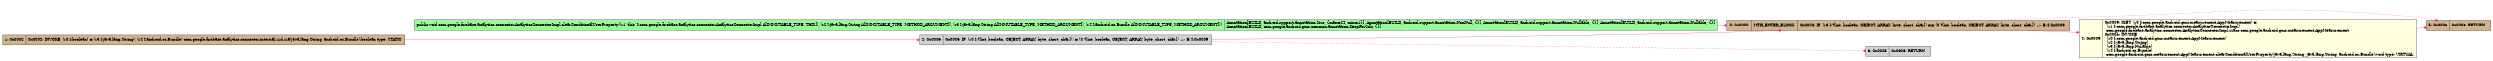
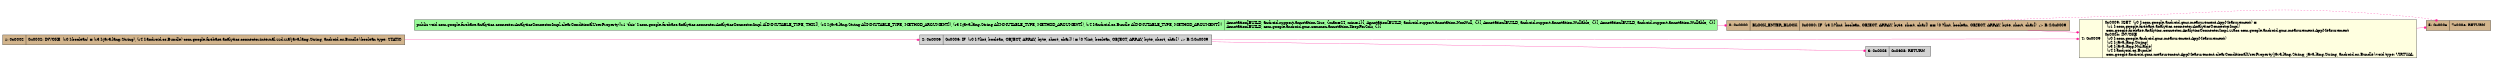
  digraph {
    rankdir=LR
    node [fillcolor=tan shape=record style=filled]
    edge [arrowhead=dot color=deeppink]
-   n1 [label="{0\:\ 0x0000|MTH_ENTER_BLOCK\l|0x0000: IF  (r3 I:?[int, boolean, OBJECT, ARRAY, byte, short, char]) == (0 ?[int, boolean, OBJECT, ARRAY, byte, short, char])  \-\> B:4:0x0009 \l}"]
+   n1 [label="{0\:\ 0x0000|BLOCK_ENTER_BLOCK\l|0x0000: IF  (r3 I:?[int, boolean, OBJECT, ARRAY, byte, short, char]) == (0 ?[int, boolean, OBJECT, ARRAY, byte, short, char])  \-\> B:4:0x0009 \l}"]
    n2 [fillcolor=lightyellow label="{4\:\ 0x0009|0x0009: IGET  (r0 I:com.google.android.gms.measurement.AppMeasurement) = \l  (r1 I:com.google.firebase.analytics.connector.AnalyticsConnectorImpl)\l com.google.firebase.analytics.connector.AnalyticsConnectorImpl.zzacc com.google.android.gms.measurement.AppMeasurement \l0x000b: INVOKE  \l  (r0 I:com.google.android.gms.measurement.AppMeasurement)\l  (r2 I:java.lang.String)\l  (r3 I:java.lang.Nullable)\l  (r4 I:android.os.Bundle)\l com.google.android.gms.measurement.AppMeasurement.clearConditionalUserProperty(java.lang.String, java.lang.String, android.os.Bundle):void type: VIRTUAL \l}"]
-   n3 [label="{5\:\ 0x000e|0x000e: RETURN   \l}"]
+   n3 [label="{5\:\ 0x000e|7x000e: RETURN   \l}"]
    n4 [label="{1\:\ 0x0002|0x0002: INVOKE  (r0 I:boolean) = (r3 I:java.lang.String), (r4 I:android.os.Bundle) com.google.firebase.analytics.connector.internal.zzd.zza(java.lang.String, android.os.Bundle):boolean type: STATIC \l}"]
    n5 [fillcolor=lightgrey label="{2\:\ 0x0006|0x0006: IF  (r0 I:?[int, boolean, OBJECT, ARRAY, byte, short, char]) != (0 ?[int, boolean, OBJECT, ARRAY, byte, short, char])  \-\> B:4:0x0009 \l}"]
    n6 [fillcolor=lightgrey label="{3\:\ 0x0008|0x0608: RETURN   \l}"]
    n7 [fillcolor=palegreen label="{public void com.google.firebase.analytics.connector.AnalyticsConnectorImpl.clearConditionalUserProperty((r1 'this' I:com.google.firebase.analytics.connector.AnalyticsConnectorImpl A[IMMUTABLE_TYPE, THIS]), (r2 I:java.lang.String A[IMMUTABLE_TYPE, METHOD_ARGUMENT]), (r3 I:java.lang.String A[IMMUTABLE_TYPE, METHOD_ARGUMENT]), (r4 I:android.os.Bundle A[IMMUTABLE_TYPE, METHOD_ARGUMENT]))  | Annotation[BUILD, android.support.annotation.Size, \{max=24, min=1\}], Annotation[BUILD, android.support.annotation.NonNull, \{\}], Annotation[BUILD, android.support.annotation.Nullable, \{\}], Annotation[BUILD, android.support.annotation.Nullable, \{\}]\lAnnotation[BUILD, com.google.android.gms.common.annotation.KeepForSdk, \{\}]\l}"]
    n1 -> n2 [arrowhead=diamond]
    n1 -> n3 [style=dashed]
    n2 -> n3
    n4 -> n5 [arrowhead=diamond]
-   n5 -> n1 [arrowhead=diamond]
-   n5 -> n6 [style=dashed]
+   n5 -> n2 [arrowhead=diamond]
+   n5 -> n6 [style=solid]
    n7 -> n1
  }
